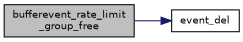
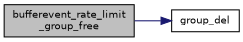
  digraph {
    rankdir=LR
    node [color=black fontname=Helvetica fontsize=10 shape=record style=filled]
    n1 [fillcolor=grey75 fontcolor=black height=0.2 label="bufferevent_rate_limit\l_group_free" width=0.4]
-   n2 [fillcolor=white height=0.2 label=event_del width=0.4]
+   n2 [fillcolor=white height=0.2 label=group_del width=0.4]
    n1 -> n2 [color=midnightblue fontname=Helvetica fontsize=10 labelfontname=Helvetica labelfontsize=10 style=solid]
  }
